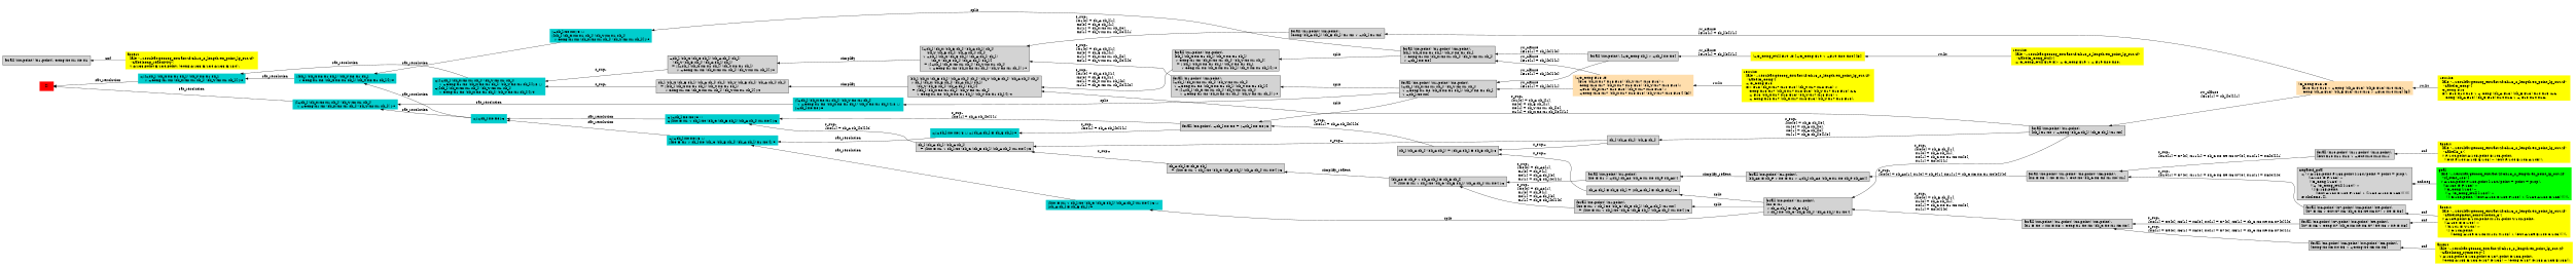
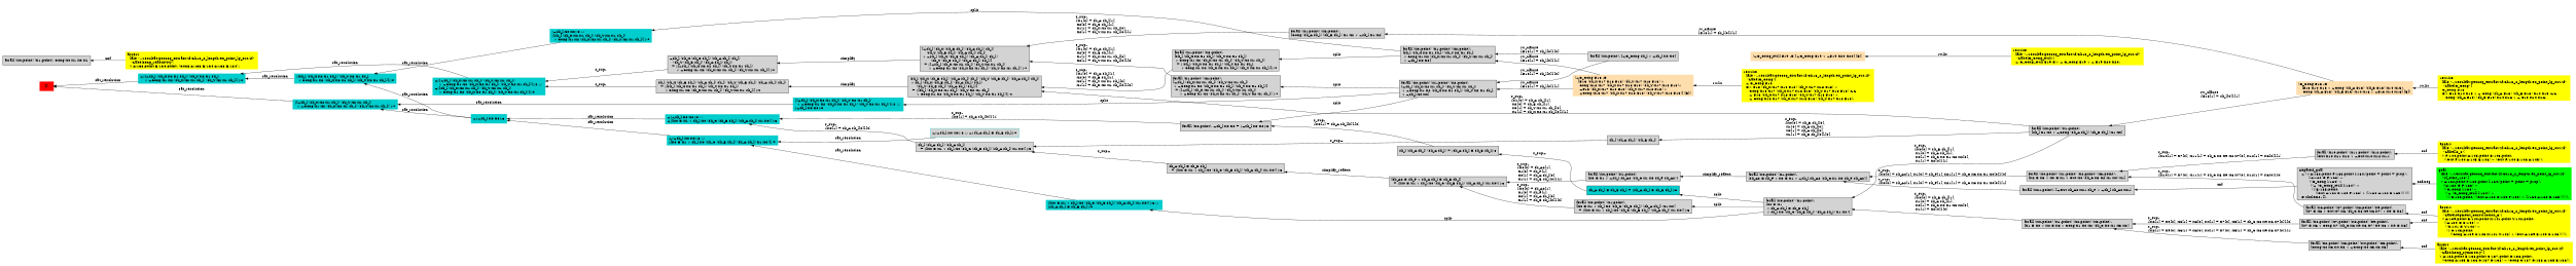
  digraph {
    rankdir=LR
    node [shape=box style=filled]
    edge [dir=back]
    n1 [color=red label="[]"]
    n2 [color=cyan3 label="⟦[¬sk_l (sk_X X2 X1 sk_l) (sk_Y X2 X1 sk_l)\l  ∨ ¬Cong X1 X2 (sk_X X2 X1 sk_l) (sk_Y X2 X1 sk_l)]⟧/2\l"]
    n3 [color=cyan3 label="¬⟦[¬sk_l (sk_X X2 X1 sk_l) (sk_Y X2 X1 sk_l)\l    ∨ ¬Cong X1 X2 (sk_X X2 X1 sk_l) (sk_Y X2 X1 sk_l)]⟧/2\l"]
    n4 [color=cyan3 label="¬⟦¬sk_l X0 X0⟧/3\l"]
    n5 [color=cyan3 label="⟦[¬sk_l (sk_X X2 X1 sk_l) (sk_Y X2 X1 sk_l)\l  ∨ ¬Cong X1 X2 (sk_X X2 X1 sk_l) (sk_Y X2 X1 sk_l)]⟧/2 ⊔ \l⟦¬sk_l X0 X0⟧/3\l"]
    n6 [color=cyan3 label="⟦[sk_l (sk_X X2 X1 sk_l) (sk_Y X2 X1 sk_l)\l  ∨ Cong X1 X2 (sk_X X2 X1 sk_l) (sk_Y X2 X1 sk_l)]⟧/4\l"]
    n7 [color=cyan3 label="¬⟦[¬sk_l (sk_X X2 X1 sk_l) (sk_Y X2 X1 sk_l)\l    ∨ ¬Cong X1 X2 (sk_X X2 X1 sk_l) (sk_Y X2 X1 sk_l)]⟧/2 ⊔ \l¬⟦[sk_l (sk_X X2 X1 sk_l) (sk_Y X2 X1 sk_l)\l    ∨ Cong X1 X2 (sk_X X2 X1 sk_l) (sk_Y X2 X1 sk_l)]⟧/4\l"]
    n8 [color=cyan3 label="¬⟦¬sk_l X0 X0⟧/3 ⊔ \l¬⟦[X0 = X1 ∨ sk_l X0 (sk_C (sk_B sk_l) (sk_A sk_l) X1 X0)]⟧/5\l"]
    n9 [color=cyan3 label="¬⟦¬sk_l X0 X0⟧/3 ⊔ \l⟦[X0 = X1 ∨ sk_l X0 (sk_C (sk_B sk_l) (sk_A sk_l) X1 X0)]⟧/5\l"]
    n10 [label="forall (X0:point) (X1:point) (X2:point).\l[¬sk_l (sk_X X2 X1 sk_l) (sk_Y X2 X1 sk_l)\l ∨ ¬Cong X1 X2 (sk_X X2 X1 sk_l) (sk_Y X2 X1 sk_l)\l ∨ ¬sk_l X0 X0]\l"]
    n11 [label="forall (X0:point). ¬sk_l X0 X0 ← ⟦¬sk_l X0 X0⟧/3\l"]
    n12 [label="sk_l (sk_A sk_l) (sk_A sk_l)\l  ← ⟦[X0 = X1 ∨ sk_l X0 (sk_C (sk_B sk_l) (sk_A sk_l) X1 X0)]⟧/5\l"]
-   n13 [color=cyan3 label="¬⟦¬sk_l X0 X0⟧/3 ⊔ ¬⟦sk_A sk_l = sk_B sk_l⟧/6\l"]
+   n13 [color=cyan3 label="¬⟦¬sk_l X0 X0⟧/3 ⊔ ¬⟦sk_A sk_l = sk_B sk_l⟧/6\l" fillcolor=lightgrey]
    n14 [color=cyan3 label="⟦[X0 = X1 ∨ sk_l X0 (sk_C (sk_B sk_l) (sk_A sk_l) X1 X0)]⟧/5 ⊔ \l⟦sk_A sk_l = sk_B sk_l⟧/6\l"]
    n15 [label="sk_l (sk_A sk_l) (sk_A sk_l) ← ⟦sk_A sk_l = sk_B sk_l⟧/6\l"]
    n16 [label="sk_l (sk_A sk_l) (sk_B sk_l)\l"]
    n17 [label="sk_A sk_l = sk_B sk_l\l  ← ⟦[X0 = X1 ∨ sk_l X0 (sk_C (sk_B sk_l) (sk_A sk_l) X1 X0)]⟧/5\l"]
    n18 [color=navajowhite label="(¬Q_Cong F13 :=\l   [F13 (sk_X X17 X18 F13) (sk_Y X17 X18 F13) ∨ \l    Cong X18 X17 (sk_X X17 X18 F13) (sk_Y X17 X18 F13)∧\l    ¬F13 (sk_X X17 X18 F13) (sk_Y X17 X18 F13) ∨ \l    ¬Cong X18 X17 (sk_X X17 X18 F13) (sk_Y X17 X18 F13)] [B])\l"]
    n19 [label="forall (X0:point). [¬Q_Cong sk_l ∨ ¬sk_l X0 X0]\l"]
    n20 [color=yellow label="rewrite\l  [file \"../resultat/geocoq_extract/zf/Ch13_2_length/ex_point_lg_out.zf\" \l   \"LabelQ_Cong\"]\l  ¬ Q_Cong F13\l  =\> F13 (sk_X X17 X18 F13) (sk_Y X17 X18 F13) ∨ \l     Cong X18 X17 (sk_X X17 X18 F13) (sk_Y X17 X18 F13) && \l     ¬ F13 (sk_X X17 X18 F13) (sk_Y X17 X18 F13) ∨ \l     ¬ Cong X18 X17 (sk_X X17 X18 F13) (sk_Y X17 X18 F13).\l"]
-   n21 [color=navajowhite label="(¬Q_Cong_Null F19 := [¬Q_Cong F19 ∨ ¬F19 X20 X20] [B])\l" fillcolor=yellow]
+   n21 [color=navajowhite label="(¬Q_Cong_Null F19 := [¬Q_Cong F19 ∨ ¬F19 X20 X20] [B])\l"]
    n22 [color=yellow label="rewrite\l  [file \"../resultat/geocoq_extract/zf/Ch13_2_length/ex_point_lg_out.zf\" \l   \"LabelQ_Cong_Null\"]\l  ¬ Q_Cong_Null F19 =\> ¬ Q_Cong F19 ∨ ¬ F19 X20 X20.\l"]
    n23 [label="negated_goal\l  ¬ (∀ A/162:point P/163:point l/164:(point → point → prop).\l        ((A/162 ≠ P/163) ⇒\l         ((Q_Cong l/164) ⇒\l          ((¬ (Q_Cong_Null l/164)) ⇒\l           (∃ B/165:point.\l              ((Out A/162 B/165 P/163) ∧ (l/164 A/162 B/165)))))))\l  # skolems: [].\l"]
    n24 [color=green label="goal\l  [file \"../resultat/geocoq_extract/zf/Ch13_2_length/ex_point_lg_out.zf\" \l   \"zf_stmt_128\"]\l  ∀ A/162:point P/163:point l/164:(point → point → prop).\l    ((A/162 ≠ P/163) ⇒\l     ((Q_Cong l/164) ⇒\l      ((¬ (Q_Cong_Null l/164)) ⇒\l       (∃ B/165:point. ((Out A/162 B/165 P/163) ∧ (l/164 A/162 B/165)))))).\l"]
    n25 [label="forall (X0:point) (X1:point).\l[sk_l X1 X0 ∨ ¬Cong (sk_A sk_l) (sk_B sk_l) X1 X0]\l"]
    n26 [label="[sk_A2 = sk_P ∨ sk_A sk_l = sk_B sk_l]\l  ← ⟦[X0 = X1 ∨ sk_l X0 (sk_C (sk_B sk_l) (sk_A sk_l) X1 X0)]⟧/5\l"]
    n27 [color=navajowhite label="(Q_Cong F13 :=\l   [F13 X14 X15 ∨ ¬Cong (sk_A F13) (sk_B F13) X14 X15∧\l    Cong (sk_A F13) (sk_B F13) X14 X16 ∨ ¬F13 X14 X16] [B])\l"]
    n28 [label="forall (X0:point) (X1:point). Cong X0 X1 X0 X1\l"]
    n29 [color=yellow label="assert\l  [file \"../resultat/geocoq_extract/zf/Ch13_2_length/ex_point_lg_out.zf\" \l   \"Labelcong_reflexivity\"]\l  ∀ A/133:point B/134:point. (Cong A/133 B/134 A/133 B/134).\l"]
    n30 [color=yellow label="rewrite\l  [file \"../resultat/geocoq_extract/zf/Ch13_2_length/ex_point_lg_out.zf\" \l   \"LabelQ_Cong\"]\l  Q_Cong F13\l  =\> F13 X14 X15 ∨ ¬ Cong (sk_A F13) (sk_B F13) X14 X15 && \l     Cong (sk_A F13) (sk_B F13) X14 X16 ∨ ¬ F13 X14 X16.\l"]
    n31 [label="forall (X0:point) (X1:point).\l[X0 = X1 ∨ ¬sk_l sk_A2 (sk_C X1 X0 sk_P sk_A2)]\l"]
    n32 [label="forall (X0:point) (X1:point).\l[X0 = X1 ∨ sk_l X0 (sk_C (sk_B sk_l) (sk_A sk_l) X1 X0)]\l  ← ⟦[X0 = X1 ∨ sk_l X0 (sk_C (sk_B sk_l) (sk_A sk_l) X1 X0)]⟧/5\l"]
    n33 [label="forall (X0:point) (X1:point).\l[sk_A2 = sk_P ∨ X0 = X1 ∨ ¬sk_l sk_A2 (sk_C X1 X0 sk_P sk_A2)]\l"]
    n34 [label="forall (X0:point) (X1:point).\l[X0 = X1\l ∨ sk_A sk_l = sk_B sk_l\l ∨ sk_l X0 (sk_C (sk_B sk_l) (sk_A sk_l) X1 X0)]\l"]
+   n35 [label="forall (X21:point). [¬Out sk_A2 X21 sk_P ∨ ¬sk_l sk_A2 X21]\l"]
    n36 [label="forall (X0:point) (X1:point) (X2:point) (X3:point).\l[X2 = X3 ∨ X0 = X1 ∨ Out X0 (sk_C X3 X2 X1 X0) X1]\l"]
    n37 [label="forall (X10:point) (X11:point) (X12:point).\l[Out X10 X11 X12 ∨ ¬Out X10 X12 X11]\l"]
    n38 [label="forall (X6:point) (X7:point) (X8:point) (X9:point).\l[X7 = X6 ∨ Out X7 X6 (sk_C X8 X9 X6 X7) ∨ X9 = X8]\l"]
    n39 [color=yellow label="assert\l  [file \"../resultat/geocoq_extract/zf/Ch13_2_length/ex_point_lg_out.zf\" \l   \"Labell6_6\"]\l  ∀ P/144:point A/145:point B/146:point.\l    ((Out P/144 A/145 B/146) ⇒ (Out P/144 B/146 A/145)).\l"]
    n40 [color=yellow label="assert\l  [file \"../resultat/geocoq_extract/zf/Ch13_2_length/ex_point_lg_out.zf\" \l   \"Labelsegment_construction_3\"]\l  ∀ A/139:point B/140:point X/141:point Y/142:point.\l    ((A/139 ≠ B/140) ⇒\l     ((X/141 ≠ Y/142) ⇒\l      (∃ C/143:point.\l         ((Cong A/139 C/143 X/141 Y/142) ∧ (Out A/139 B/140 C/143))))).\l"]
    n41 [label="forall (X0:point) (X1:point) (X2:point) (X3:point).\l[X1 = X0 ∨ X2 = X3 ∨ Cong X1 X0 X2 (sk_C X0 X1 X3 X2)]\l"]
    n42 [label="forall (X2:point) (X3:point) (X4:point) (X5:point).\l[Cong X2 X3 X4 X5 ∨ ¬Cong X4 X5 X2 X3]\l"]
    n43 [label="forall (X6:point) (X7:point) (X8:point) (X9:point).\l[X7 = X6 ∨ Cong X7 (sk_C X8 X9 X6 X7) X9 X8 ∨ X9 = X8]\l"]
    n44 [color=yellow label="assert\l  [file \"../resultat/geocoq_extract/zf/Ch13_2_length/ex_point_lg_out.zf\" \l   \"Labelcong_symmetry\"]\l  ∀ A/135:point B/136:point C/137:point D/138:point.\l    ((Cong A/135 B/136 C/137 D/138) ⇒ (Cong C/137 D/138 A/135 B/136)).\l"]
-   n45 [label="sk_A sk_l = sk_B sk_l ← ⟦sk_A sk_l = sk_B sk_l⟧/6\l"]
+   n45 [label="sk_A sk_l = sk_B sk_l ← ⟦sk_A sk_l = sk_B sk_l⟧/6\l" fillcolor=cyan3]
    n46 [color=cyan3 label="⟦¬sk_l X0 X0⟧/3 ⊔ \l⟦[sk_l (sk_X X2 X1 sk_l) (sk_Y X2 X1 sk_l)\l  ∨ Cong X1 X2 (sk_X X2 X1 sk_l) (sk_Y X2 X1 sk_l)]⟧/4\l"]
    n47 [label="¬sk_l (sk_X (sk_B sk_l) (sk_A sk_l) sk_l) \l   (sk_Y (sk_B sk_l) (sk_A sk_l) sk_l)\l  ← ⟦[¬sk_l (sk_X X2 X1 sk_l) (sk_Y X2 X1 sk_l)\l      ∨ ¬Cong X1 X2 (sk_X X2 X1 sk_l) (sk_Y X2 X1 sk_l)]⟧/2\l"]
    n48 [label="sk_l (sk_X (sk_B sk_l) (sk_A sk_l) sk_l) (sk_Y (sk_B sk_l) (sk_A sk_l) sk_l)\l  ← ⟦[sk_l (sk_X X2 X1 sk_l) (sk_Y X2 X1 sk_l)\l      ∨ Cong X1 X2 (sk_X X2 X1 sk_l) (sk_Y X2 X1 sk_l)]⟧/4\l"]
    n49 [label="forall (X0:point) (X1:point) (X2:point).\l[sk_l (sk_X X2 X1 sk_l) (sk_Y X2 X1 sk_l)\l ∨ Cong X1 X2 (sk_X X2 X1 sk_l) (sk_Y X2 X1 sk_l)\l ∨ ¬sk_l X0 X0]\l"]
    n50 [label="[¬sk_l (sk_X (sk_B sk_l) (sk_A sk_l) sk_l) \l    (sk_Y (sk_B sk_l) (sk_A sk_l) sk_l)\l ∨ ¬sk_l (sk_X (sk_B sk_l) (sk_A sk_l) sk_l) \l        (sk_Y (sk_B sk_l) (sk_A sk_l) sk_l)]\l  ← ⟦[¬sk_l (sk_X X2 X1 sk_l) (sk_Y X2 X1 sk_l)\l      ∨ ¬Cong X1 X2 (sk_X X2 X1 sk_l) (sk_Y X2 X1 sk_l)]⟧/2\l"]
    n51 [label="[sk_l (sk_X (sk_B sk_l) (sk_A sk_l) sk_l) (sk_Y (sk_B sk_l) (sk_A sk_l) sk_l)\l ∨ sk_l (sk_X (sk_B sk_l) (sk_A sk_l) sk_l) \l      (sk_Y (sk_B sk_l) (sk_A sk_l) sk_l)]\l  ← ⟦[sk_l (sk_X X2 X1 sk_l) (sk_Y X2 X1 sk_l)\l      ∨ Cong X1 X2 (sk_X X2 X1 sk_l) (sk_Y X2 X1 sk_l)]⟧/4\l"]
    n52 [label="forall (X1:point) (X2:point).\l[¬sk_l (sk_X X2 X1 sk_l) (sk_Y X2 X1 sk_l)\l ∨ ¬Cong X1 X2 (sk_X X2 X1 sk_l) (sk_Y X2 X1 sk_l)]\l  ← ⟦[¬sk_l (sk_X X2 X1 sk_l) (sk_Y X2 X1 sk_l)\l      ∨ ¬Cong X1 X2 (sk_X X2 X1 sk_l) (sk_Y X2 X1 sk_l)]⟧/2\l"]
    n53 [label="forall (X1:point) (X2:point).\l[Cong (sk_A sk_l) (sk_B sk_l) X1 X2 ∨ ¬sk_l X1 X2]\l"]
    n54 [label="forall (X1:point) (X2:point).\l[sk_l (sk_X X2 X1 sk_l) (sk_Y X2 X1 sk_l)\l ∨ Cong X1 X2 (sk_X X2 X1 sk_l) (sk_Y X2 X1 sk_l)]\l  ← ⟦[sk_l (sk_X X2 X1 sk_l) (sk_Y X2 X1 sk_l)\l      ∨ Cong X1 X2 (sk_X X2 X1 sk_l) (sk_Y X2 X1 sk_l)]⟧/4\l"]
    n1 -> n2 [label=sat_resolution]
    n1 -> n3 [label=sat_resolution]
    n2 -> n4 [label=sat_resolution]
    n2 -> n5 [label=sat_resolution]
    n3 -> n6 [label=sat_resolution]
    n3 -> n7 [label=sat_resolution]
    n4 -> n8 [label=sat_resolution]
    n4 -> n9 [label=sat_resolution]
    n5 -> n10 [label=split]
    n6 -> n4 [label=sat_resolution]
    n6 -> n46 [label=sat_resolution]
    n7 -> n47 [label="s_sup-\l"]
    n7 -> n48 [label="s_sup-\l"]
    n8 -> n11 [label="s_sup-\l\{X0[1] → sk_A sk_l[0]\}[1]\l"]
    n8 -> n12 [label="s_sup-\l\{X0[1] → sk_A sk_l[0]\}[0]\l"]
    n9 -> n13 [label=sat_resolution]
    n9 -> n14 [label=sat_resolution]
    n10 -> n18 [label="rw_clause\l\{F13[1] → sk_l[0]\}[1]\l"]
    n10 -> n19 [label="rw_clause\l\{F13[1] → sk_l[0]\}[0]\l"]
    n11 -> n10 [label=split]
    n11 -> n15 [label="s_sup-\l\{X0[1] → sk_A sk_l[0]\}[0]\l"]
    n12 -> n16 [label="s_sup+\l"]
    n12 -> n17 [label="s_sup+\l"]
-   n13 -> n11 [label="s_sup-\l\{X0[1] → sk_A sk_l[0]\}[1]\l"]
    n14 -> n34 [label=split]
-   n15 -> n16 [label="s_sup+\l"]
    n15 -> n45 [label="s_sup+\l"]
    n16 -> n25 [label="s_sup-\l\{X0[0] → sk_B sk_l[0], \l X1[0] → sk_A sk_l[0], \l X0[1] → sk_A sk_l[0], \l X1[1] → sk_B sk_l[0]\}[0]\l"]
    n17 -> n26 [label="simplify_reflect-"]
    n18 -> n20 [label="rw.lit"]
-   n19 -> n21 [label="rw_clause\l\{F19[1] → sk_l[0]\}[1]\l"]
    n21 -> n22 [label="rw.lit"]
    n23 -> n24 [label="cnf.neg"]
    n25 -> n27 [label="rw_clause\l\{F13[1] → sk_l[0]\}[1]\l"]
    n26 -> n31 [label="s_sup-\l\{X0[0] → sk_A2[1], \l X1[0] → sk_P[1], \l X0[1] → sk_A sk_l[0], \l X1[1] → sk_B sk_l[0]\}[1]\l"]
    n26 -> n32 [label="s_sup-\l\{X0[0] → sk_A2[1], \l X1[0] → sk_P[1], \l X0[1] → sk_A sk_l[0], \l X1[1] → sk_B sk_l[0]\}[0]\l"]
    n27 -> n30 [label="rw.lit"]
    n28 -> n29 [label=cnf]
    n31 -> n33 [label="simplify_reflect-"]
    n32 -> n34 [label=split]
+   n33 -> n35 [label="s_sup-\l\{X0[0] → sk_A2[1], X1[0] → sk_P[1], X21[1] → sk_C X3 X2 X1 X0[0]\}[1]\l"]
    n33 -> n36 [label="s_sup-\l\{X0[0] → sk_A2[1], X1[0] → sk_P[1], X21[1] → sk_C X3 X2 X1 X0[0]\}[0]\l"]
    n34 -> n25 [label="s_sup-\l\{X0[0] → sk_B sk_l[1], \l X1[0] → sk_A sk_l[1], \l X0[1] → sk_C X0 X1 X3 X2[0], \l X1[1] → X2[0]\}[1]\l"]
    n34 -> n41 [label="s_sup-\l\{X0[0] → sk_B sk_l[1], \l X1[0] → sk_A sk_l[1], \l X0[1] → sk_C X0 X1 X3 X2[0], \l X1[1] → X2[0]\}[0]\l"]
+   n35 -> n23 [label=cnf]
    n36 -> n37 [label="s_sup-\l\{X10[1] → X7[0], X11[1] → sk_C X8 X9 X6 X7[0], X12[1] → X6[0]\}[1]\l"]
    n36 -> n38 [label="s_sup-\l\{X10[1] → X7[0], X11[1] → sk_C X8 X9 X6 X7[0], X12[1] → X6[0]\}[0]\l"]
    n37 -> n39 [label=cnf]
    n38 -> n40 [label=cnf]
    n41 -> n42 [label="s_sup-\l\{X2[1] → X9[0], X3[1] → X8[0], X4[1] → X7[0], X5[1] → sk_C X8 X9 X6 X7[0]\}[1]\l"]
    n41 -> n43 [label="s_sup-\l\{X2[1] → X9[0], X3[1] → X8[0], X4[1] → X7[0], X5[1] → sk_C X8 X9 X6 X7[0]\}[0]\l"]
    n42 -> n44 [label=cnf]
    n43 -> n40 [label=cnf]
    n45 -> n34 [label=split]
    n46 -> n49 [label=split]
    n47 -> n50 [label=simplify]
    n48 -> n51 [label=simplify]
    n49 -> n18 [label="rw_clause\l\{F13[1] → sk_l[0]\}[1]\l"]
    n49 -> n19 [label="rw_clause\l\{F13[1] → sk_l[0]\}[0]\l"]
    n50 -> n52 [label="s_sup-\l\{X1[0] → sk_A sk_l[1], \l X2[0] → sk_B sk_l[1], \l X1[1] → sk_X X2 X1 sk_l[0], \l X2[1] → sk_Y X2 X1 sk_l[0]\}[0]\l"]
    n50 -> n53 [label="s_sup-\l\{X1[0] → sk_A sk_l[1], \l X2[0] → sk_B sk_l[1], \l X1[1] → sk_X X2 X1 sk_l[0], \l X2[1] → sk_Y X2 X1 sk_l[0]\}[1]\l"]
    n51 -> n25 [label="s_sup-\l\{X1[0] → sk_A sk_l[1], \l X2[0] → sk_B sk_l[1], \l X0[1] → sk_Y X2 X1 sk_l[0], \l X1[1] → sk_X X2 X1 sk_l[0]\}[1]\l"]
    n51 -> n54 [label="s_sup-\l\{X1[0] → sk_A sk_l[1], \l X2[0] → sk_B sk_l[1], \l X0[1] → sk_Y X2 X1 sk_l[0], \l X1[1] → sk_X X2 X1 sk_l[0]\}[0]\l"]
    n52 -> n10 [label=split]
    n53 -> n27 [label="rw_clause\l\{F13[1] → sk_l[0]\}[1]\l"]
    n54 -> n49 [label=split]
  }
